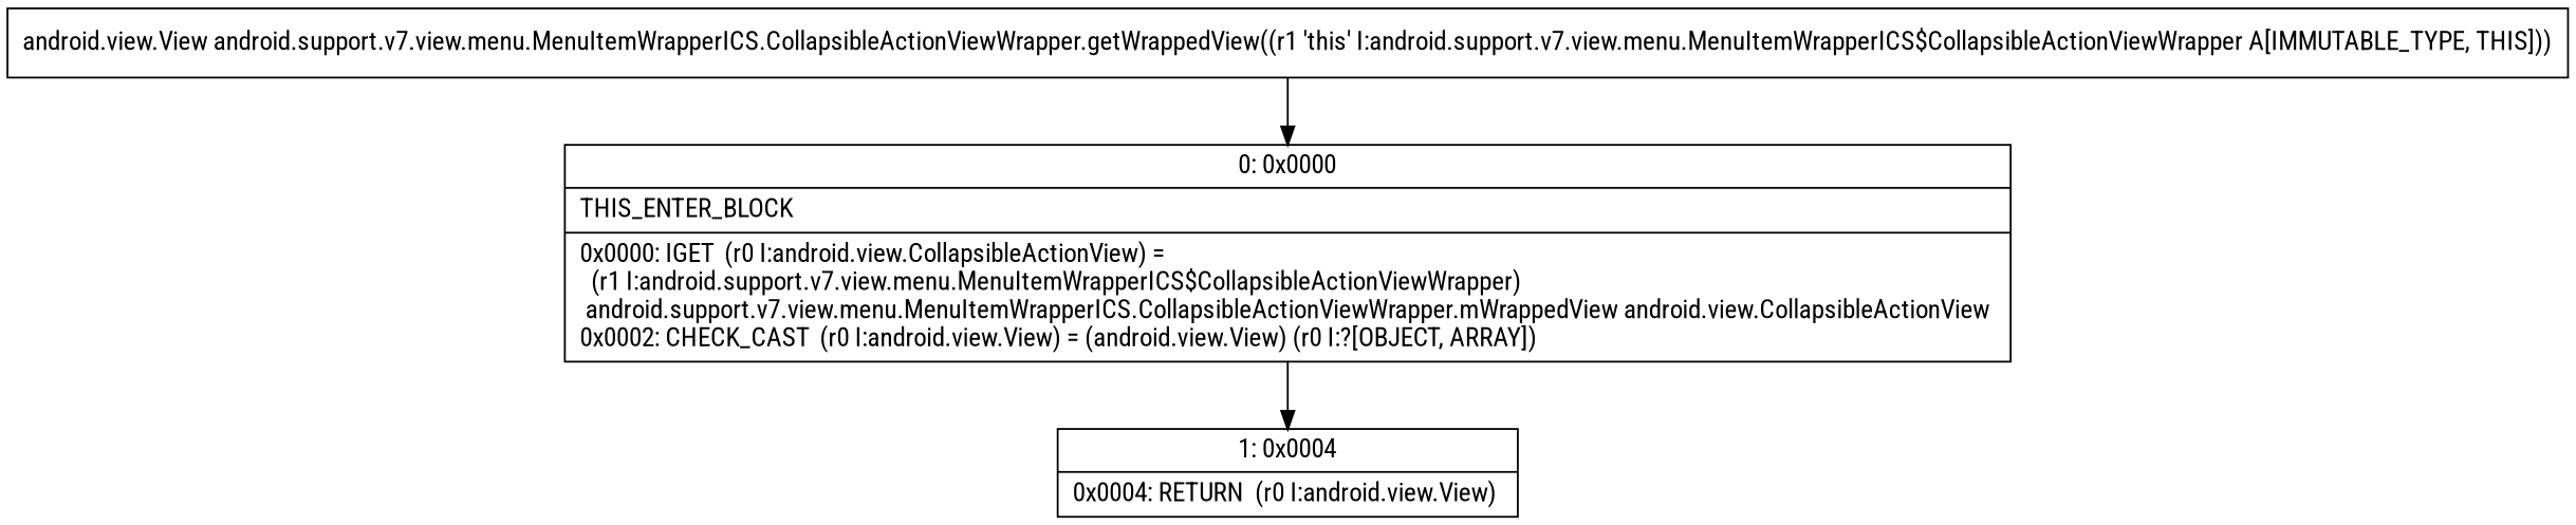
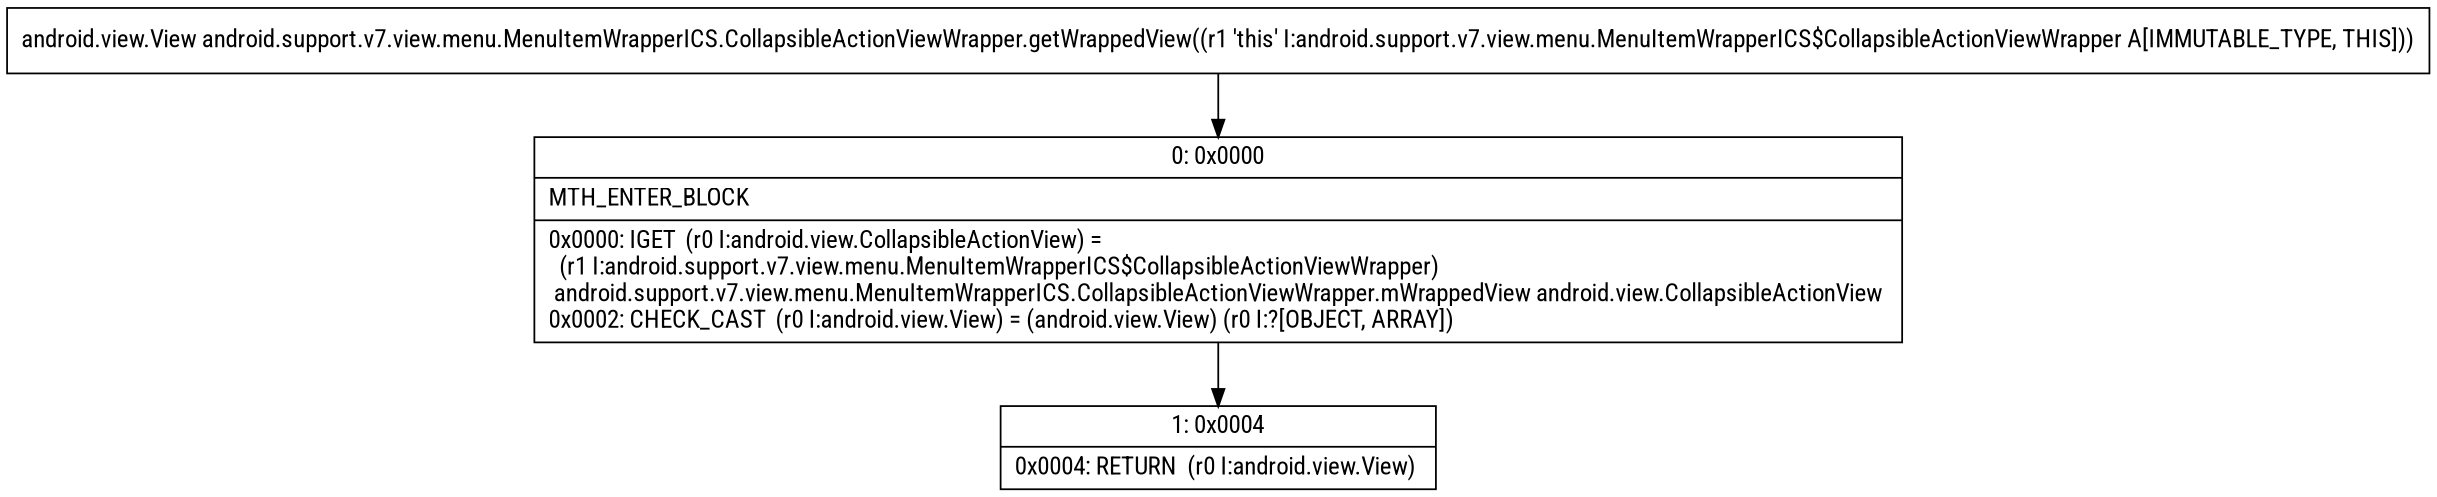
  digraph {
    fontname="Roboto Condensed"
    node [shape=record fontname="Roboto Condensed"]
    edge [fontname="Roboto Condensed"]
-   n1 [label="{0\:\ 0x0000|THIS_ENTER_BLOCK\l|0x0000: IGET  (r0 I:android.view.CollapsibleActionView) = \l  (r1 I:android.support.v7.view.menu.MenuItemWrapperICS$CollapsibleActionViewWrapper)\l android.support.v7.view.menu.MenuItemWrapperICS.CollapsibleActionViewWrapper.mWrappedView android.view.CollapsibleActionView \l0x0002: CHECK_CAST  (r0 I:android.view.View) = (android.view.View) (r0 I:?[OBJECT, ARRAY]) \l}"]
+   n1 [label="{0\:\ 0x0000|MTH_ENTER_BLOCK\l|0x0000: IGET  (r0 I:android.view.CollapsibleActionView) = \l  (r1 I:android.support.v7.view.menu.MenuItemWrapperICS$CollapsibleActionViewWrapper)\l android.support.v7.view.menu.MenuItemWrapperICS.CollapsibleActionViewWrapper.mWrappedView android.view.CollapsibleActionView \l0x0002: CHECK_CAST  (r0 I:android.view.View) = (android.view.View) (r0 I:?[OBJECT, ARRAY]) \l}"]
    n2 [label="{1\:\ 0x0004|0x0004: RETURN  (r0 I:android.view.View) \l}"]
    n3 [label="{android.view.View android.support.v7.view.menu.MenuItemWrapperICS.CollapsibleActionViewWrapper.getWrappedView((r1 'this' I:android.support.v7.view.menu.MenuItemWrapperICS$CollapsibleActionViewWrapper A[IMMUTABLE_TYPE, THIS])) }"]
    n1 -> n2
    n3 -> n1
  }
